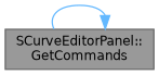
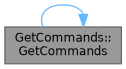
  digraph {
    rankdir=LR
-   n1 [color=gray40 fillcolor=grey60 fontcolor=black fontname=Helvetica fontsize=10 height=0.2 label="SCurveEditorPanel::\lGetCommands" shape=box style=filled width=0.4]
+   n1 [color=gray40 fillcolor=grey60 fontcolor=black fontname=Helvetica fontsize=10 height=0.2 label="GetCommands::\lGetCommands" shape=box style=filled width=0.4]
    n1 -> n1 [color=steelblue1 fontname=Helvetica fontsize=10 labelfontname=Helvetica labelfontsize=10 style=solid]
  }
